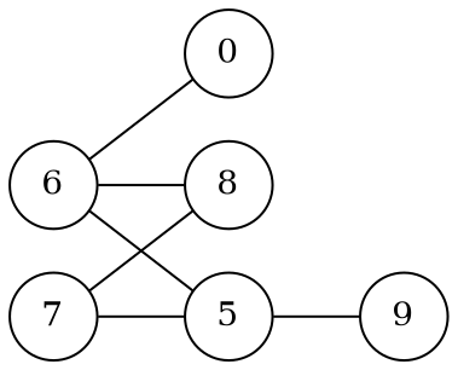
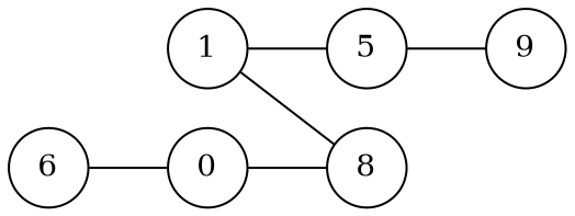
  graph {
    rankdir=LR
    node [shape=circle]
    n1 [label=9]
    5
    6
    0
    n5 [label=8]
-   7
+   7 [label=1]
    5 -- n1
-   6 -- 5
    6 -- 0
-   6 -- n5
+   0 -- n5
    7 -- 5
    7 -- n5
  }
